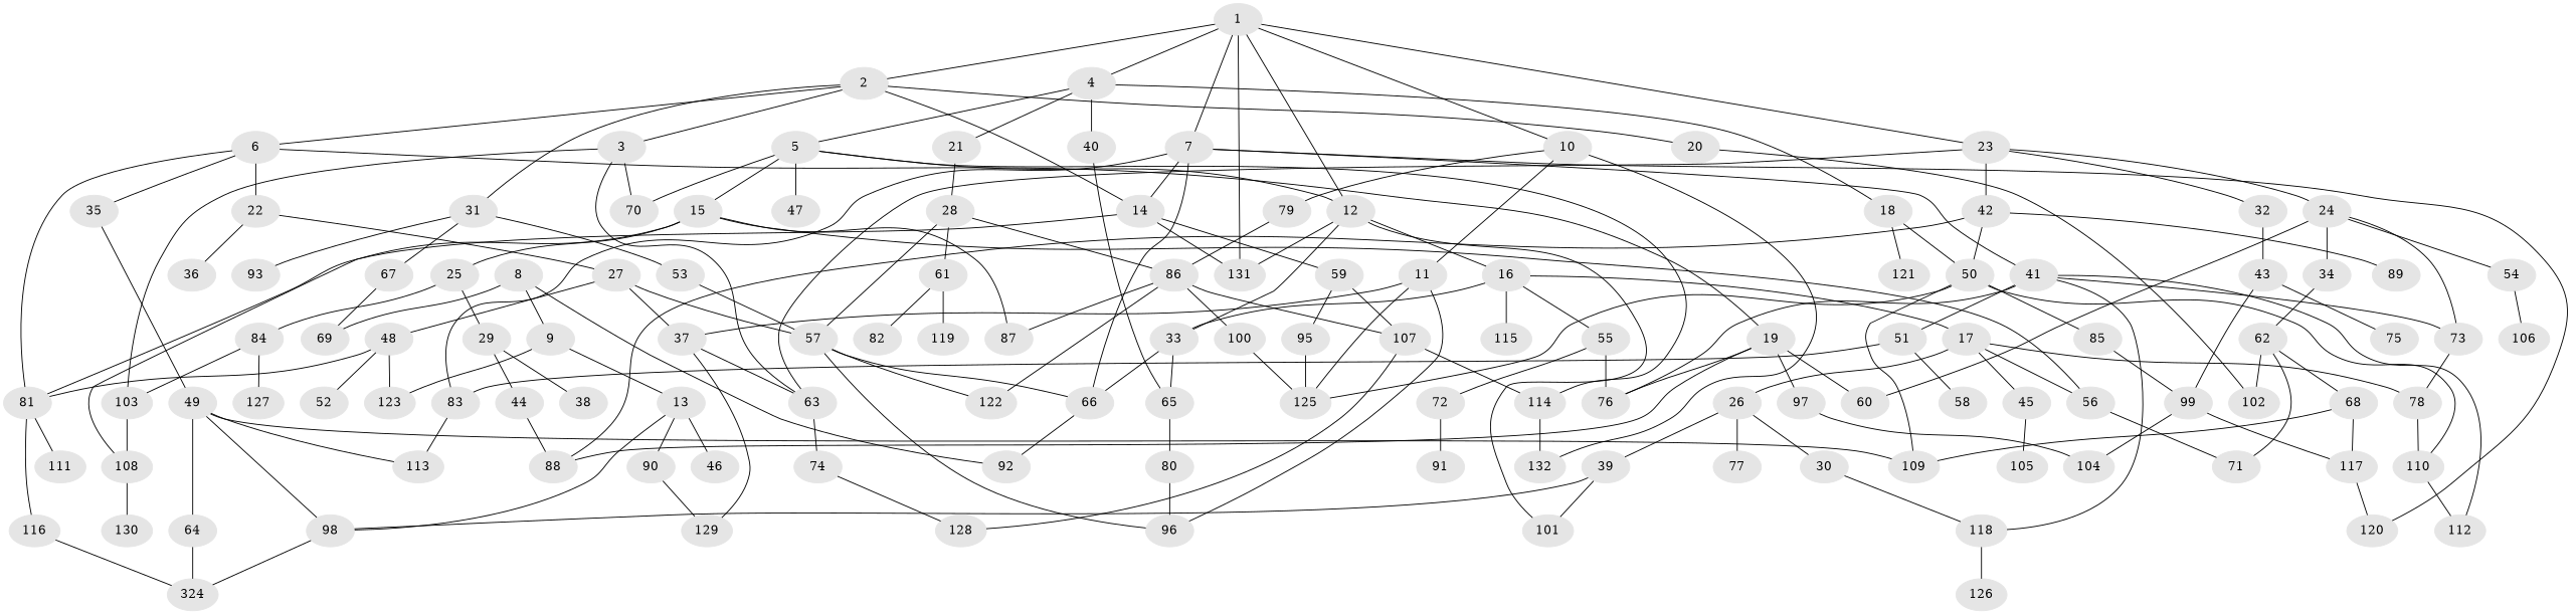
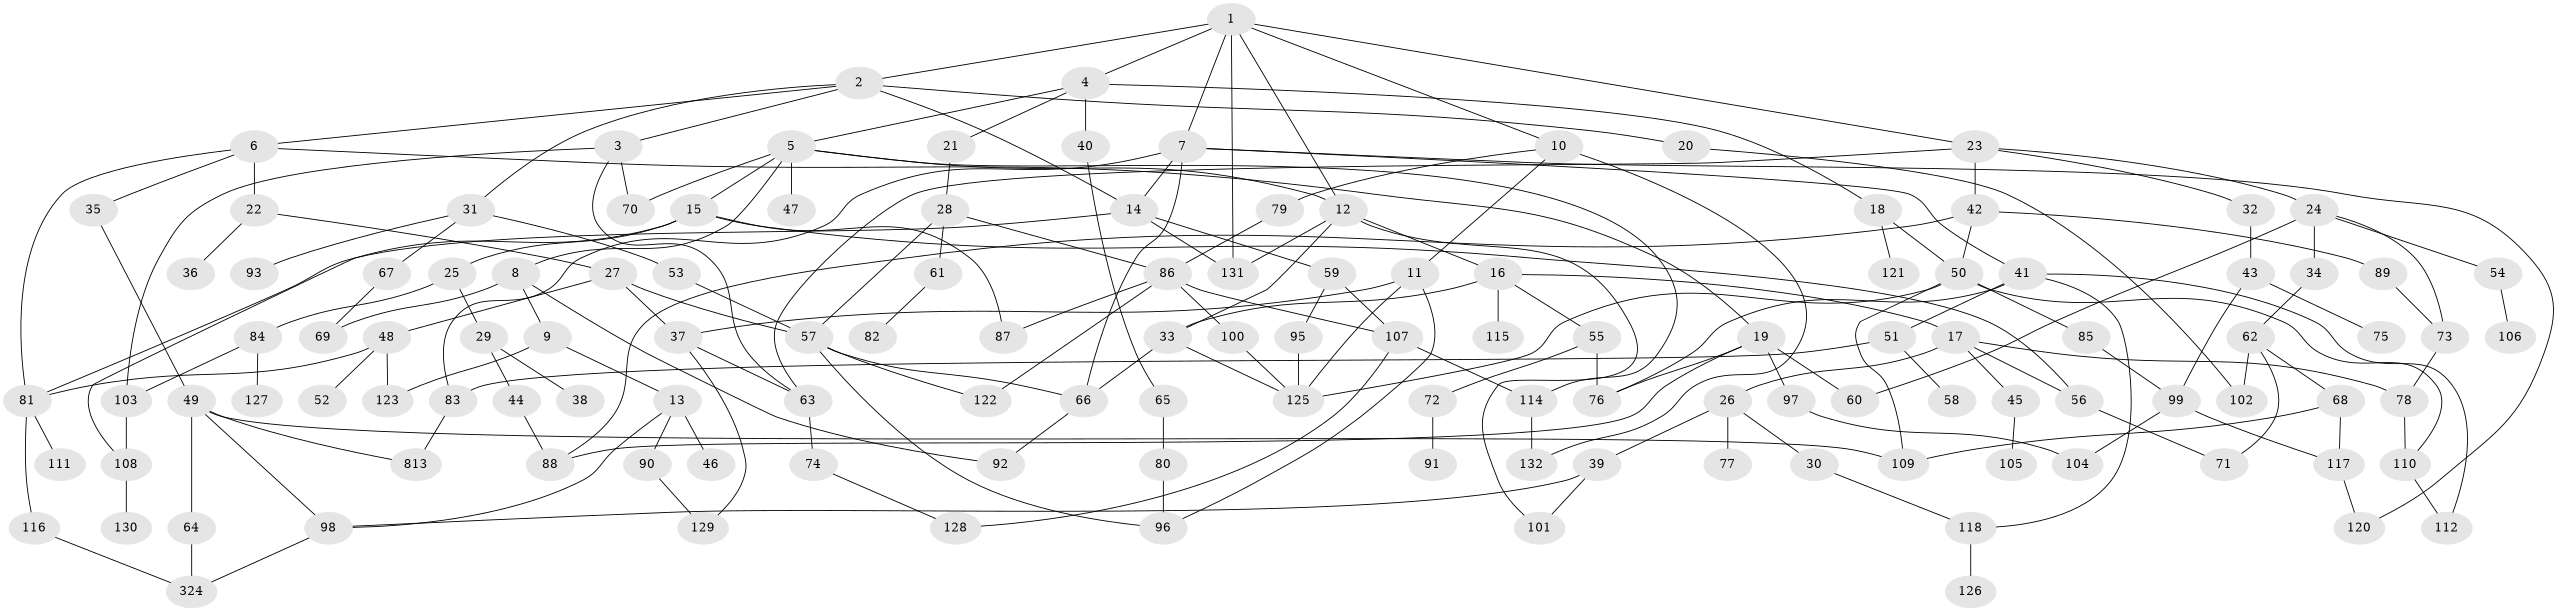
  graph {
    node [color=gray90 style=filled]
    1
    2
    4
    7
    10
    12
    23
    131
    3
    6
    14
    20
    31
    5
    18
    21
    40
    41
    66
    83
    120
    11
    79
    132
    16
    33
    101
    63
    24
    32
    42
    70
    103
    19
    22
    35
    81
    59
    102
    53
    67
    93
    74
    108
    8
    15
    47
    114
    50
    121
    28
    65
    9
    69
    92
    25
    56
    87
    60
    76
    88
    97
    27
    36
    49
    111
    116
    73
    118
    51
    112
-   113
+   113 [label=813]
    13
    123
    46
    90
    98
    37
    96
    125
    86
    129
    17
    55
    115
    n86 [label=324]
    95
    107
    29
    84
    71
    130
    26
    45
    78
    72
    30
    39
    77
    105
    110
    109
    85
    104
    57
    61
    48
    34
    54
    43
    89
    62
    52
    106
    38
    44
    127
    122
    82
-   119
    100
    126
    75
    99
    80
    68
    64
    58
    117
    91
    128
    1 -- 2
    1 -- 4
    1 -- 7
    1 -- 10
    1 -- 12
    1 -- 23
    1 -- 131
    2 -- 3
    2 -- 6
    2 -- 14
    2 -- 20
    2 -- 31
    4 -- 5
    4 -- 18
    4 -- 21
    4 -- 40
    7 -- 14
    7 -- 41
    7 -- 66
    7 -- 83
    7 -- 120
    10 -- 11
    10 -- 79
    10 -- 132
    12 -- 131
    12 -- 16
    12 -- 33
    12 -- 101
    23 -- 63
    23 -- 24
    23 -- 32
    23 -- 42
    3 -- 63
    3 -- 70
    3 -- 103
    6 -- 19
    6 -- 22
    6 -- 35
    6 -- 81
    14 -- 131
    14 -- 81
    14 -- 59
    20 -- 102
    31 -- 53
    31 -- 67
    31 -- 93
    5 -- 12
    5 -- 70
+   5 -- 8
    5 -- 15
    5 -- 47
    5 -- 114
    18 -- 50
    18 -- 121
    21 -- 28
    40 -- 65
    41 -- 76
-   41 -- 73
+   89 -- 73
    41 -- 118
    41 -- 51
    41 -- 112
    66 -- 92
    83 -- 113
    11 -- 37
    11 -- 96
    11 -- 125
    79 -- 86
    16 -- 33
    16 -- 17
    16 -- 55
    16 -- 115
    33 -- 66
-   33 -- 65
+   33 -- 125
    63 -- 74
    24 -- 60
    24 -- 73
    24 -- 34
    24 -- 54
    32 -- 43
    42 -- 50
    42 -- 88
    42 -- 89
    103 -- 108
    19 -- 60
    19 -- 76
    19 -- 88
    19 -- 97
    22 -- 27
    22 -- 36
    35 -- 49
    81 -- 111
    81 -- 116
    59 -- 95
    59 -- 107
    53 -- 57
    67 -- 69
    74 -- 128
    108 -- 130
    8 -- 9
    8 -- 69
    8 -- 92
    15 -- 108
    15 -- 25
    15 -- 56
    15 -- 87
    114 -- 132
    50 -- 125
    50 -- 110
    50 -- 109
    50 -- 85
    28 -- 86
    28 -- 57
    28 -- 61
    65 -- 80
    9 -- 13
    9 -- 123
    25 -- 29
    25 -- 84
    56 -- 71
    97 -- 104
    27 -- 37
    27 -- 57
    27 -- 48
    49 -- 113
    49 -- 98
    49 -- 109
    49 -- 64
    116 -- n86
    73 -- 78
    118 -- 126
    51 -- 83
    51 -- 58
    13 -- 46
    13 -- 90
    13 -- 98
    90 -- 129
    98 -- n86
    37 -- 63
    37 -- 129
    86 -- 87
    86 -- 107
    86 -- 122
    86 -- 100
    17 -- 56
    17 -- 26
    17 -- 45
    17 -- 78
    55 -- 76
    55 -- 72
    95 -- 125
    107 -- 114
    107 -- 128
    29 -- 38
    29 -- 44
    84 -- 103
    84 -- 127
    26 -- 30
    26 -- 39
    26 -- 77
    45 -- 105
    78 -- 110
    72 -- 91
    30 -- 118
    39 -- 101
    39 -- 98
    110 -- 112
    85 -- 99
    57 -- 66
    57 -- 96
    57 -- 122
    61 -- 82
-   61 -- 119
    48 -- 81
    48 -- 123
    48 -- 52
    34 -- 62
    54 -- 106
    43 -- 75
    43 -- 99
    62 -- 102
    62 -- 71
    62 -- 68
    44 -- 88
    100 -- 125
    99 -- 104
    99 -- 117
    80 -- 96
    68 -- 109
    68 -- 117
    64 -- n86
    117 -- 120
  }
